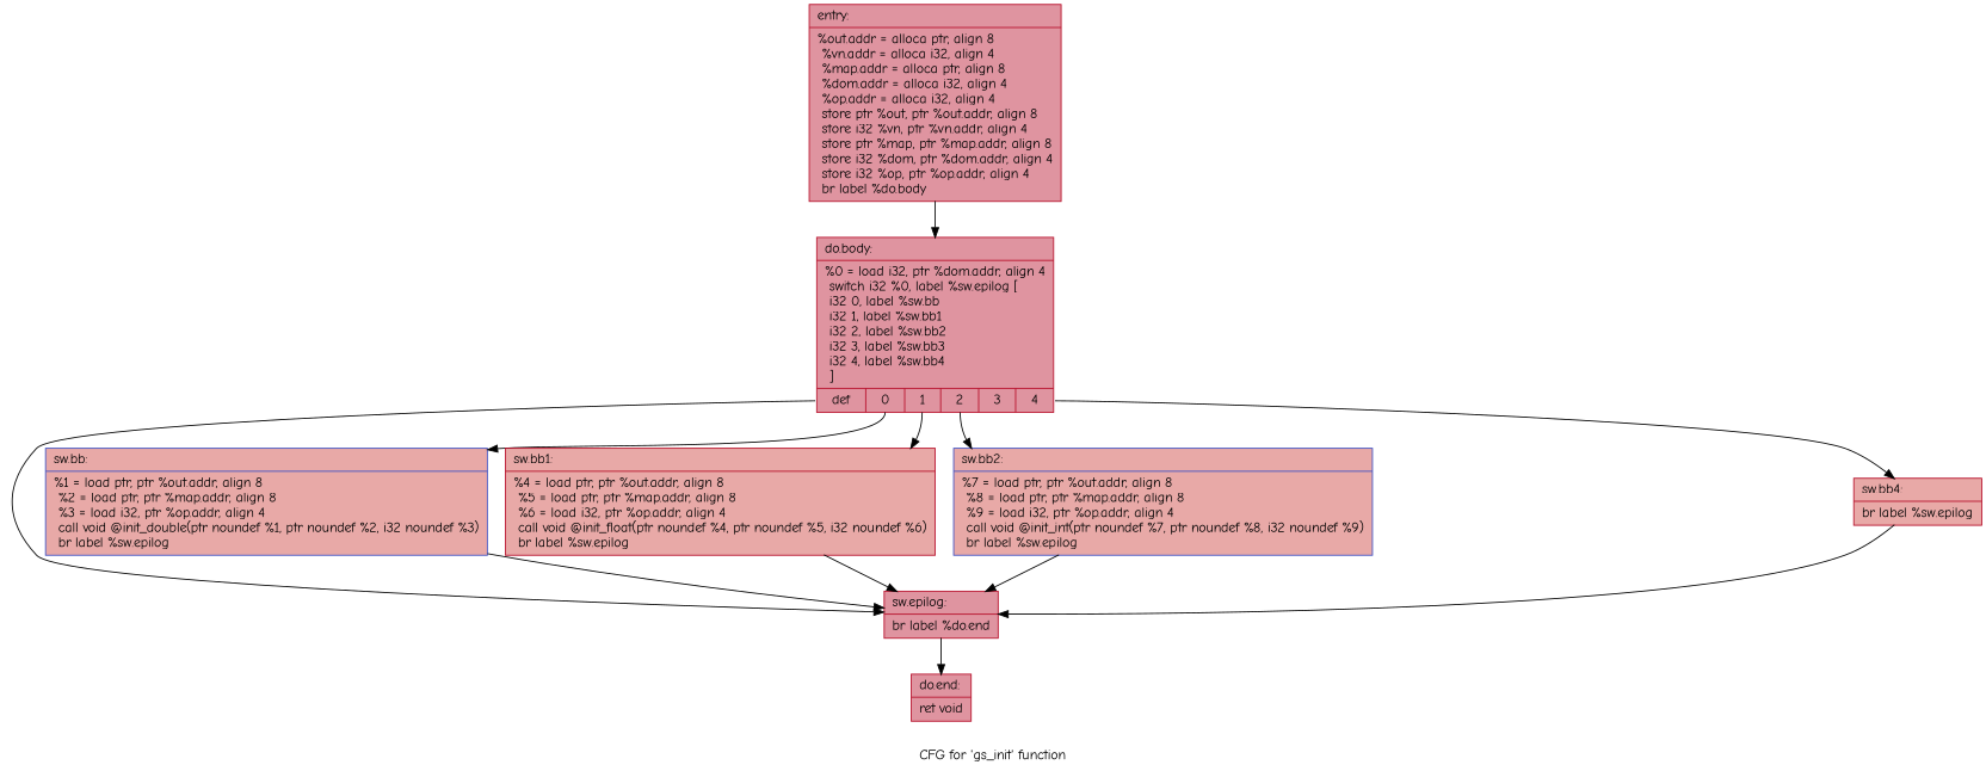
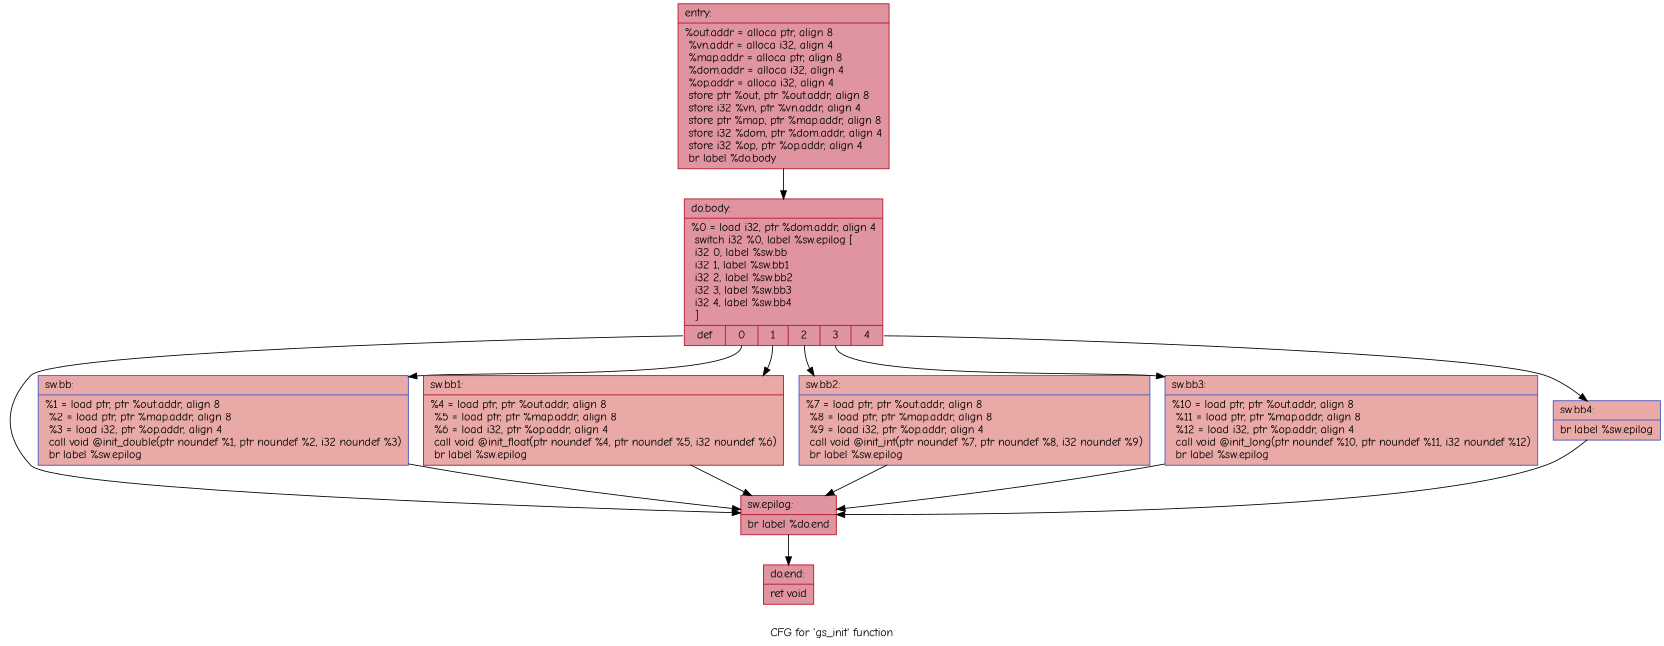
  digraph {
    fontname="Comic Neue"
    label="CFG for 'gs_init' function"
    node [color="#b70d28ff" fillcolor="#ca3b3770" fontname="Comic Neue" shape=record style=filled]
    edge [fontname="Comic Neue"]
    n1 [fillcolor="#b70d2870" label="{entry:\l|  %out.addr = alloca ptr, align 8\l  %vn.addr = alloca i32, align 4\l  %map.addr = alloca ptr, align 8\l  %dom.addr = alloca i32, align 4\l  %op.addr = alloca i32, align 4\l  store ptr %out, ptr %out.addr, align 8\l  store i32 %vn, ptr %vn.addr, align 4\l  store ptr %map, ptr %map.addr, align 8\l  store i32 %dom, ptr %dom.addr, align 4\l  store i32 %op, ptr %op.addr, align 4\l  br label %do.body\l}"]
    n2 [fillcolor="#b70d2870" label="{do.body:\l|  %0 = load i32, ptr %dom.addr, align 4\l  switch i32 %0, label %sw.epilog [\l    i32 0, label %sw.bb\l    i32 1, label %sw.bb1\l    i32 2, label %sw.bb2\l    i32 3, label %sw.bb3\l    i32 4, label %sw.bb4\l  ]\l|{<s0>def|<s1>0|<s2>1|<s3>2|<s4>3|<s5>4}}"]
    n3 [fillcolor="#b70d2870" label="{sw.epilog:\l|  br label %do.end\l}"]
    n4 [color="#3d50c3ff" label="{sw.bb:\l|  %1 = load ptr, ptr %out.addr, align 8\l  %2 = load ptr, ptr %map.addr, align 8\l  %3 = load i32, ptr %op.addr, align 4\l  call void @init_double(ptr noundef %1, ptr noundef %2, i32 noundef %3)\l  br label %sw.epilog\l}"]
    n5 [label="{sw.bb1:\l|  %4 = load ptr, ptr %out.addr, align 8\l  %5 = load ptr, ptr %map.addr, align 8\l  %6 = load i32, ptr %op.addr, align 4\l  call void @init_float(ptr noundef %4, ptr noundef %5, i32 noundef %6)\l  br label %sw.epilog\l}"]
    n6 [color="#3d50c3ff" label="{sw.bb2:\l|  %7 = load ptr, ptr %out.addr, align 8\l  %8 = load ptr, ptr %map.addr, align 8\l  %9 = load i32, ptr %op.addr, align 4\l  call void @init_int(ptr noundef %7, ptr noundef %8, i32 noundef %9)\l  br label %sw.epilog\l}"]
-   n8 [label="{sw.bb4:\l|  br label %sw.epilog\l}"]
+   n7 [color="#3d50c3ff" label="{sw.bb3:\l|  %10 = load ptr, ptr %out.addr, align 8\l  %11 = load ptr, ptr %map.addr, align 8\l  %12 = load i32, ptr %op.addr, align 4\l  call void @init_long(ptr noundef %10, ptr noundef %11, i32 noundef %12)\l  br label %sw.epilog\l}"]
+   n8 [color="#3d50c3ff" label="{sw.bb4:\l|  br label %sw.epilog\l}"]
    n9 [fillcolor="#b70d2870" label="{do.end:\l|  ret void\l}"]
    n1 -> n2
    n2 -> n3 [tailport=s0]
    n2 -> n4 [tailport=s1]
    n2 -> n5 [tailport=s2]
    n2 -> n6 [tailport=s3]
+   n2 -> n7 [tailport=s4]
    n2 -> n8 [tailport=s5]
    n3 -> n9
    n4 -> n3
    n5 -> n3
    n6 -> n3
+   n7 -> n3
    n8 -> n3
  }
